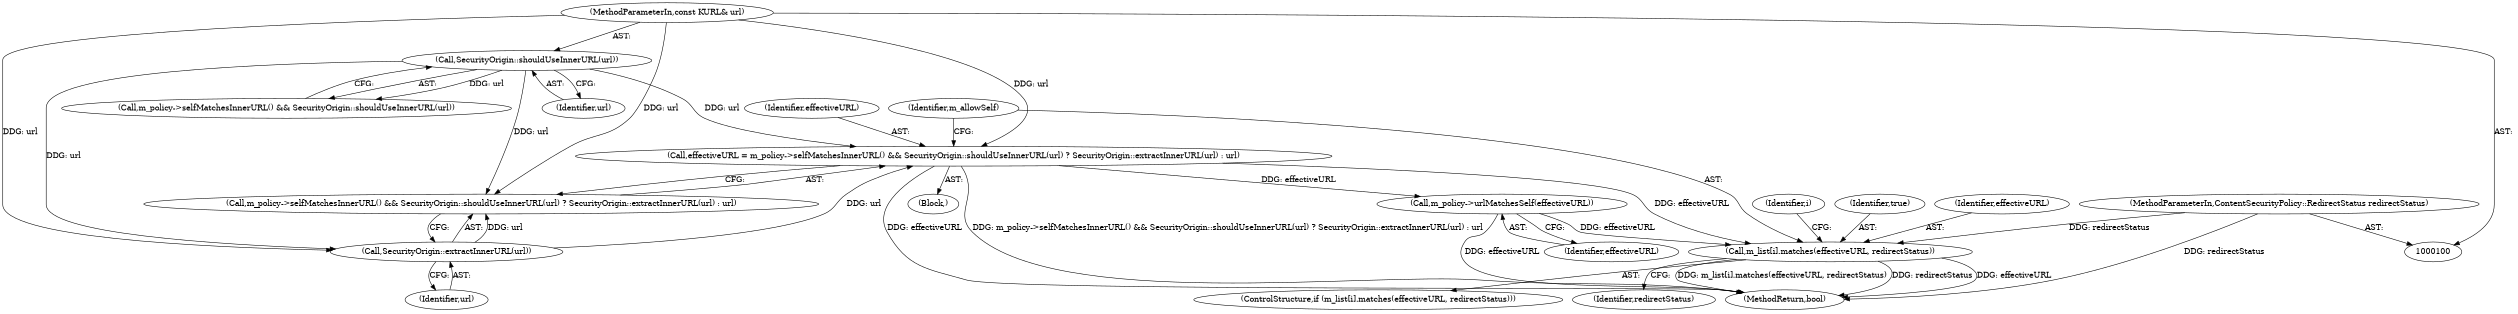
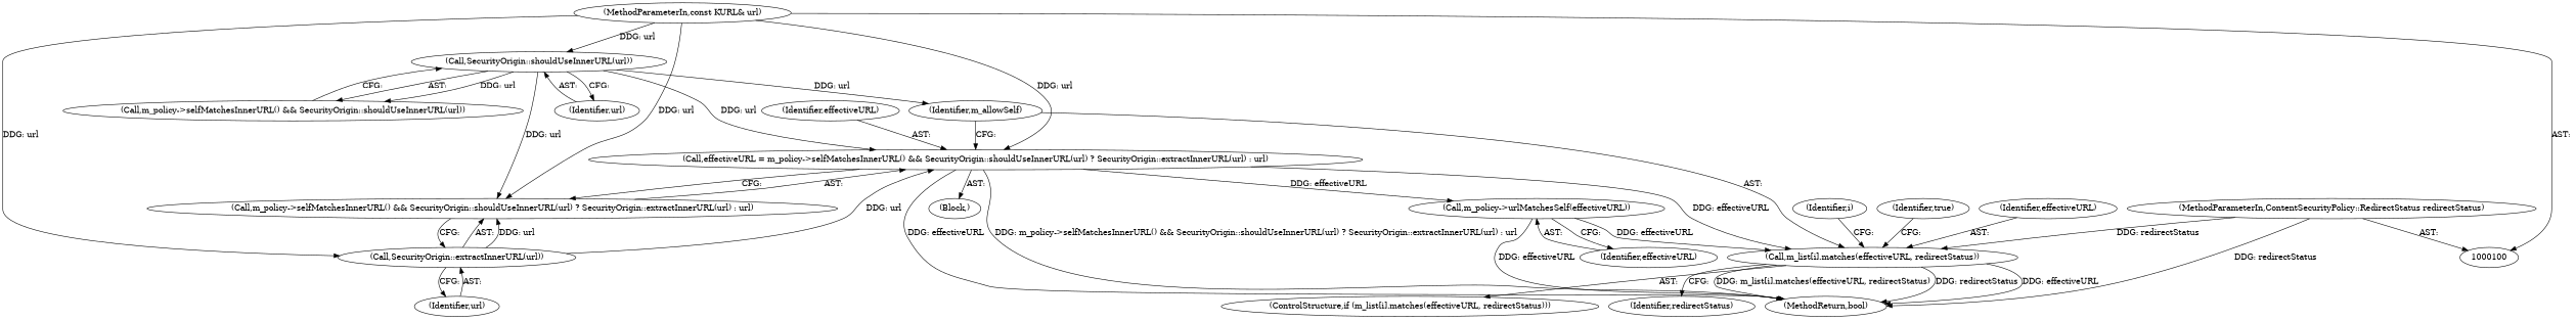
  digraph {
    n1 [label="(Call,m_list[i].matches(effectiveURL, redirectStatus))"]
    n2 [label="(MethodReturn,bool)"]
    n3 [label="(ControlStructure,if (m_list[i].matches(effectiveURL, redirectStatus)))"]
    n4 [label="(Identifier,redirectStatus)"]
    n5 [label="(Call,effectiveURL = m_policy->selfMatchesInnerURL() && SecurityOrigin::shouldUseInnerURL(url) ? SecurityOrigin::extractInnerURL(url) : url)"]
    n6 [label="(Call,m_policy->urlMatchesSelf(effectiveURL))"]
    n7 [label="(Block,)"]
    n8 [label="(Call,m_policy->selfMatchesInnerURL() && SecurityOrigin::shouldUseInnerURL(url) ? SecurityOrigin::extractInnerURL(url) : url)"]
    n9 [label="(Identifier,effectiveURL)"]
    n10 [label="(Call,SecurityOrigin::extractInnerURL(url))"]
    n11 [label="(Identifier,url)"]
    n12 [label="(Call,SecurityOrigin::shouldUseInnerURL(url))"]
    n13 [label="(Identifier,url)"]
    n14 [label="(Call,m_policy->selfMatchesInnerURL() && SecurityOrigin::shouldUseInnerURL(url))"]
    n15 [label="(MethodParameterIn,const KURL& url)"]
    1000100
    n17 [label="(MethodParameterIn,ContentSecurityPolicy::RedirectStatus redirectStatus)"]
    n18 [label="(Identifier,effectiveURL)"]
    n19 [label="(Identifier,i)"]
    n20 [label="(Identifier,effectiveURL)"]
    n21 [label="(Identifier,true)"]
    n22 [label="(Identifier,m_allowSelf)"]
    n1 -> n2 [label="DDG: redirectStatus"]
    n1 -> n2 [label="DDG: effectiveURL"]
    n1 -> n2 [label="DDG: m_list[i].matches(effectiveURL, redirectStatus)"]
    n1 -> n3 [label="AST: "]
    n1 -> n4 [label="CFG: "]
    n5 -> n1 [label="DDG: effectiveURL"]
    n5 -> n2 [label="DDG: effectiveURL"]
    n5 -> n2 [label="DDG: m_policy->selfMatchesInnerURL() && SecurityOrigin::shouldUseInnerURL(url) ? SecurityOrigin::extractInnerURL(url) : url"]
    n5 -> n6 [label="DDG: effectiveURL"]
    n5 -> n7 [label="AST: "]
    n5 -> n8 [label="CFG: "]
    n6 -> n1 [label="DDG: effectiveURL"]
    n6 -> n2 [label="DDG: effectiveURL"]
    n6 -> n9 [label="CFG: "]
    n8 -> n5 [label="AST: "]
    n8 -> n10 [label="CFG: "]
    n9 -> n6 [label="AST: "]
    n10 -> n5 [label="DDG: url"]
    n10 -> n8 [label="AST: "]
    n10 -> n8 [label="DDG: url"]
    n10 -> n11 [label="CFG: "]
    n11 -> n10 [label="AST: "]
    n12 -> n5 [label="DDG: url"]
    n12 -> n8 [label="DDG: url"]
-   n12 -> n10 [label="DDG: url"]
+   n12 -> n22 [label="DDG: url"]
    n12 -> n13 [label="CFG: "]
    n12 -> n14 [label="AST: "]
    n12 -> n14 [label="DDG: url"]
    n13 -> n12 [label="AST: "]
    n14 -> n12 [label="CFG: "]
    n15 -> n5 [label="DDG: url"]
    n15 -> n8 [label="DDG: url"]
    n15 -> n10 [label="DDG: url"]
-   n15 -> n12 [label="AST: "]
+   n15 -> n12 [label="DDG: url"]
    n15 -> 1000100 [label="AST: "]
    n17 -> n1 [label="DDG: redirectStatus"]
    n17 -> n2 [label="DDG: redirectStatus"]
    n17 -> 1000100 [label="AST: "]
    n18 -> n1 [label="AST: "]
    n19 -> n1 [label="CFG: "]
    n20 -> n5 [label="AST: "]
-   n21 -> n1 [label="AST: "]
+   n21 -> n1 [label="CFG: "]
    n22 -> n1 [label="AST: "]
    n22 -> n5 [label="CFG: "]
  }
